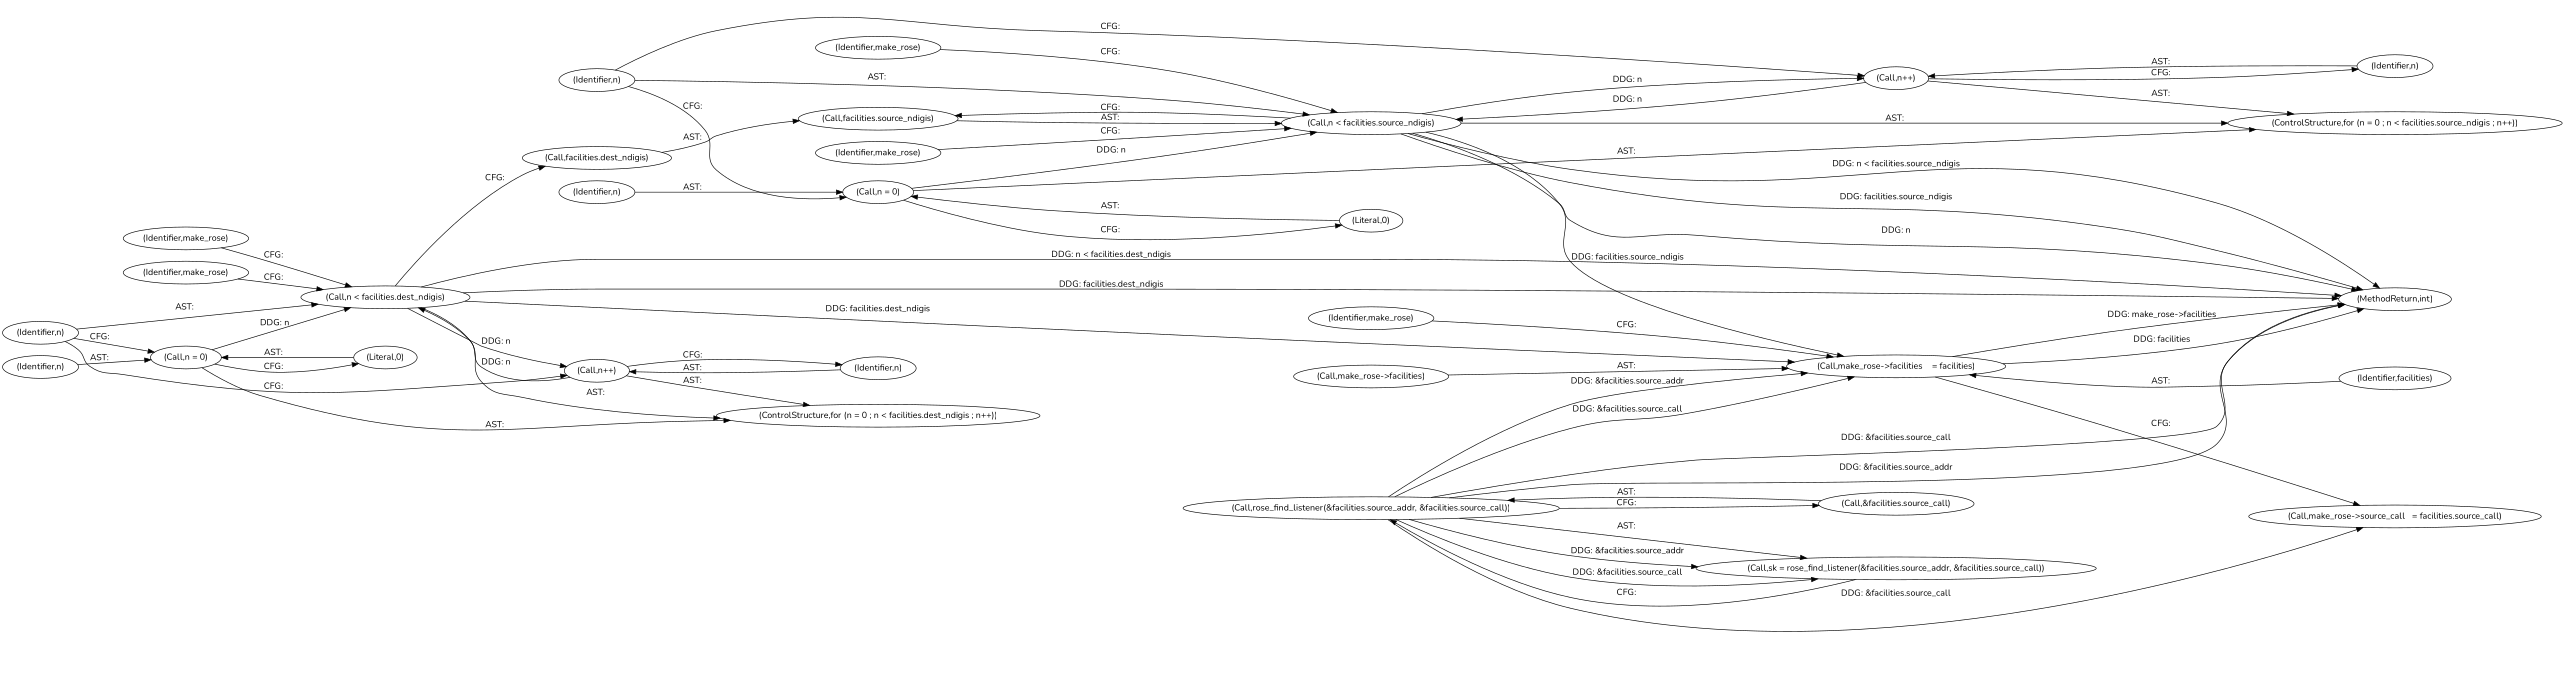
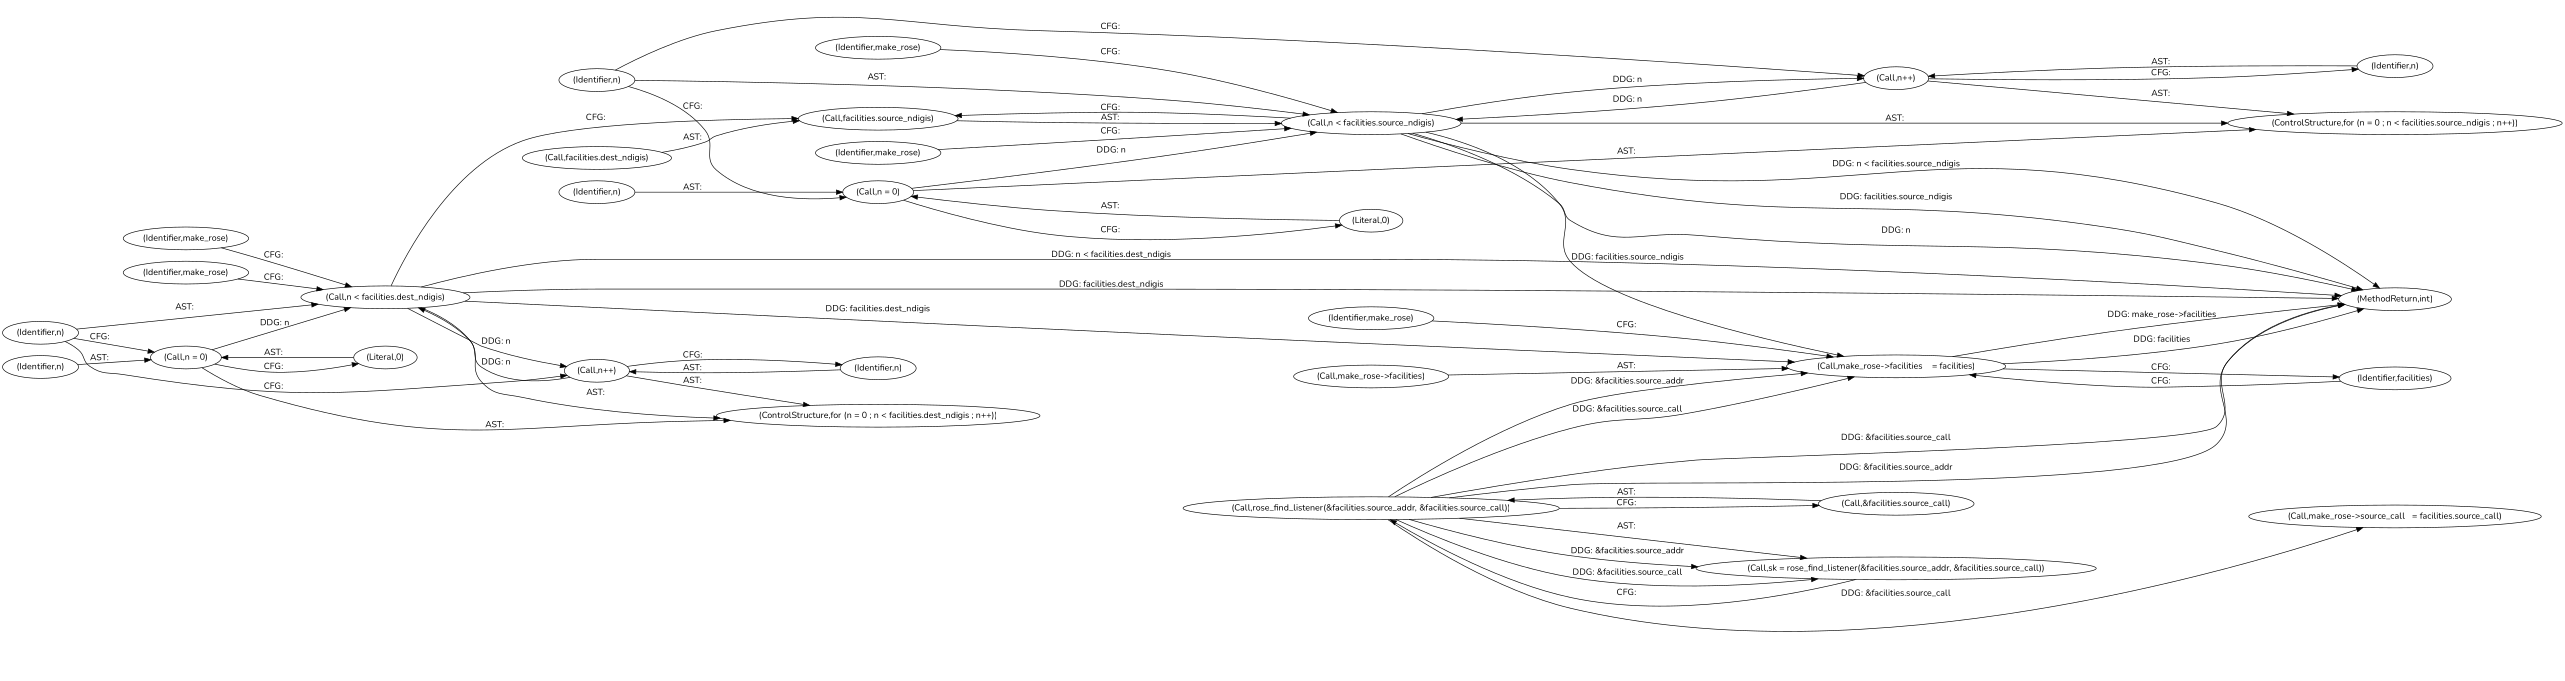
  digraph {
    fontname=Nunito
    rankdir=LR
    node [fontname=Nunito]
    edge [fontname=Nunito]
    n1 [label="(Call,make_rose->facilities    = facilities)"]
    n2 [label="(MethodReturn,int)"]
    n3 [label="(Identifier,facilities)"]
    n4 [label="(Call,n < facilities.dest_ndigis)"]
    n5 [label="(Call,n++)"]
    n6 [label="(ControlStructure,for (n = 0 ; n < facilities.dest_ndigis ; n++))"]
    n7 [label="(Call,facilities.dest_ndigis)"]
    n8 [label="(Identifier,n)"]
    n9 [label="(Call,facilities.source_ndigis)"]
    n10 [label="(Call,n = 0)"]
    n11 [label="(Literal,0)"]
    n12 [label="(Call,n < facilities.source_ndigis)"]
    n13 [label="(Call,n++)"]
    n14 [label="(ControlStructure,for (n = 0 ; n < facilities.source_ndigis ; n++))"]
    n15 [label="(Identifier,n)"]
    n16 [label="(Call,n = 0)"]
    n17 [label="(Literal,0)"]
    n18 [label="(Call,rose_find_listener(&facilities.source_addr, &facilities.source_call))"]
    n19 [label="(Call,&facilities.source_call)"]
    n20 [label="(Call,sk = rose_find_listener(&facilities.source_addr, &facilities.source_call))"]
    n21 [label="(Call,make_rose->source_call   = facilities.source_call)"]
    n22 [label="(Identifier,n)"]
    n23 [label="(Identifier,n)"]
    n24 [label="(Identifier,make_rose)"]
    n25 [label="(Identifier,make_rose)"]
    n26 [label="(Identifier,make_rose)"]
    n27 [label="(Identifier,make_rose)"]
    n28 [label="(Identifier,n)"]
    n29 [label="(Identifier,n)"]
    n30 [label="(Call,make_rose->facilities)"]
    n31 [label="(Identifier,make_rose)"]
    n1 -> n2 [label="DDG: make_rose->facilities"]
    n1 -> n2 [label="DDG: facilities"]
-   n1 -> n21 [label="CFG: "]
-   n3 -> n1 [label="AST: "]
+   n1 -> n3 [label="CFG: "]
+   n3 -> n1 [label="CFG: "]
    n4 -> n1 [label="DDG: facilities.dest_ndigis"]
    n4 -> n2 [label="DDG: n < facilities.dest_ndigis"]
    n4 -> n2 [label="DDG: facilities.dest_ndigis"]
    n4 -> n5 [label="DDG: n"]
    n4 -> n6 [label="AST: "]
-   n4 -> n7 [label="CFG: "]
+   n4 -> n9 [label="CFG: "]
    n5 -> n4 [label="DDG: n"]
    n5 -> n6 [label="AST: "]
    n5 -> n8 [label="CFG: "]
    n7 -> n9 [label="AST: "]
    n8 -> n5 [label="AST: "]
    n9 -> n12 [label="AST: "]
    n10 -> n4 [label="DDG: n"]
    n10 -> n6 [label="AST: "]
    n10 -> n11 [label="CFG: "]
    n11 -> n10 [label="AST: "]
    n12 -> n1 [label="DDG: facilities.source_ndigis"]
    n12 -> n2 [label="DDG: n"]
    n12 -> n2 [label="DDG: n < facilities.source_ndigis"]
    n12 -> n2 [label="DDG: facilities.source_ndigis"]
    n12 -> n9 [label="CFG: "]
    n12 -> n13 [label="DDG: n"]
    n12 -> n14 [label="AST: "]
    n13 -> n12 [label="DDG: n"]
    n13 -> n14 [label="AST: "]
    n13 -> n15 [label="CFG: "]
    n15 -> n13 [label="AST: "]
    n16 -> n12 [label="DDG: n"]
    n16 -> n14 [label="AST: "]
    n16 -> n17 [label="CFG: "]
    n17 -> n16 [label="AST: "]
    n18 -> n1 [label="DDG: &facilities.source_call"]
    n18 -> n1 [label="DDG: &facilities.source_addr"]
    n18 -> n2 [label="DDG: &facilities.source_addr"]
    n18 -> n2 [label="DDG: &facilities.source_call"]
    n18 -> n19 [label="CFG: "]
    n18 -> n20 [label="AST: "]
    n18 -> n20 [label="DDG: &facilities.source_addr"]
    n18 -> n20 [label="DDG: &facilities.source_call"]
    n18 -> n21 [label="DDG: &facilities.source_call"]
    n19 -> n18 [label="AST: "]
    n20 -> n18 [label="CFG: "]
    n22 -> n4 [label="AST: "]
    n22 -> n5 [label="CFG: "]
    n22 -> n10 [label="CFG: "]
    n23 -> n16 [label="AST: "]
    n24 -> n1 [label="CFG: "]
    n25 -> n12 [label="CFG: "]
    n26 -> n12 [label="CFG: "]
    n27 -> n4 [label="CFG: "]
    n28 -> n12 [label="AST: "]
    n28 -> n13 [label="CFG: "]
    n28 -> n16 [label="CFG: "]
    n29 -> n10 [label="AST: "]
    n30 -> n1 [label="AST: "]
    n31 -> n4 [label="CFG: "]
  }
